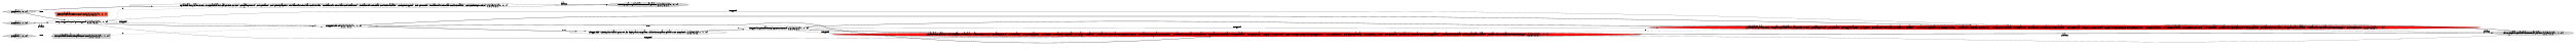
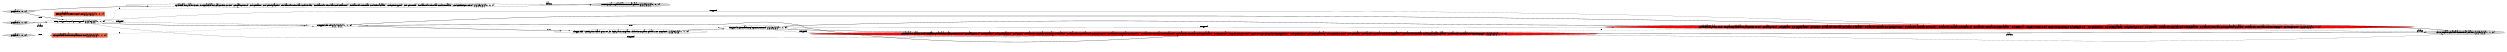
  digraph {
    rankdir=LR
    node [fillcolor=white shape=ellipse style=filled]
    edge [style=bold]
    n1 [label="osTypeId == null@@@4@@@['1', '1', '0']" shape=diamond]
    n2 [fillcolor=red label="UploadParams params = new TemplateUploadParams(CallContext.current().getCallingUserId(),cmd.getName(),cmd.getDisplayText(),cmd.getBits(),BooleanUtils.toBoolean(cmd.isPasswordEnabled()),BooleanUtils.toBoolean(cmd.getRequiresHvm()),BooleanUtils.toBoolean(cmd.isPublic()),BooleanUtils.toBoolean(cmd.isFeatured()),BooleanUtils.toBoolean(cmd.isExtractable()),cmd.getFormat(),osTypeId,cmd.getZoneId(),HypervisorType.getType(cmd.getHypervisor()),cmd.getChecksum(),cmd.getTemplateTag(),cmd.getEntityOwnerId(),cmd.getDetails(),BooleanUtils.toBoolean(cmd.isSshKeyEnabled()),BooleanUtils.toBoolean(cmd.isDynamicallyScalable()),BooleanUtils.toBoolean(cmd.isRoutingType()),cmd.isDeployAsIs())@@@8@@@['0', '1', '0']"]
    n3 [fillcolor=red label="UploadParams params = new TemplateUploadParams(CallContext.current().getCallingUserId(),cmd.getName(),cmd.getDisplayText(),cmd.getBits(),BooleanUtils.toBoolean(cmd.isPasswordEnabled()),BooleanUtils.toBoolean(cmd.getRequiresHvm()),BooleanUtils.toBoolean(cmd.isPublic()),BooleanUtils.toBoolean(cmd.isFeatured()),BooleanUtils.toBoolean(cmd.isExtractable()),cmd.getFormat(),osTypeId,cmd.getZoneId(),HypervisorType.getType(cmd.getHypervisor()),cmd.getChecksum(),cmd.getTemplateTag(),cmd.getEntityOwnerId(),cmd.getDetails(),BooleanUtils.toBoolean(cmd.isSshKeyEnabled()),BooleanUtils.toBoolean(cmd.isDynamicallyScalable()),BooleanUtils.toBoolean(cmd.isRoutingType()))@@@8@@@['1', '0', '0']"]
    n4 [label="s_logger.info(\"Setting the default guest OS for deploy-as-is templates while the template upload is not completed\")@@@5@@@['1', '1', '0']"]
    n5 [label="osTypeId = getDefaultDeployAsIsGuestOsId()@@@6@@@['1', '1', '0']"]
    n6 [fillcolor=lightgray label="return prepareUploadParamsInternal(params)@@@9@@@['1', '1', '0']"]
    n7 [fillcolor=lightgray label="prepare['0', '1', '0']" shape=diamond]
    n8 [label="Long osTypeId = cmd.getOsTypeId()@@@3@@@['1', '1', '0']"]
-   n9 [fillcolor=lightgray label="GetUploadParamsForTemplateCmd cmd@@@2@@@['1', '1', '0']" shape=box]
+   n9 [fillcolor=tomato label="GetUploadParamsForTemplateCmd cmd@@@2@@@['1', '1', '0']" shape=box]
    n10 [label="UploadParams params = new IsoUploadParams(CallContext.current().getCallingUserId(),cmd.getName(),cmd.getDisplayText(),BooleanUtils.toBoolean(cmd.isPublic()),BooleanUtils.toBoolean(cmd.isFeatured()),BooleanUtils.toBoolean(cmd.isExtractable()),cmd.getOsTypeId(),cmd.getZoneId(),BooleanUtils.toBoolean(cmd.isBootable()),cmd.getEntityOwnerId())@@@3@@@['0', '0', '1']"]
    n11 [fillcolor=lightgray label="return prepareUploadParamsInternal(params)@@@4@@@['0', '0', '1']"]
    n12 [fillcolor=lightgray label="prepare['1', '0', '0']" shape=diamond]
    n13 [fillcolor=tomato label="GetUploadParamsForIsoCmd cmd@@@2@@@['0', '0', '1']" shape=box]
    n14 [fillcolor=lightgray label="prepare['0', '0', '1']" shape=diamond]
    n1 -> n2
    n1 -> n3
    n1 -> n4 [label=true style=dotted]
    n1 -> n4
    n1 -> n5 [label=true style=dotted]
    n2 -> n6
    n2 -> n6 [label=params style=solid]
    n3 -> n2 [label=0 style=dashed]
    n3 -> n6
    n3 -> n6 [label=params style=solid]
    n4 -> n5
    n5 -> n2
    n5 -> n2 [label=osTypeId style=solid]
    n5 -> n3
    n5 -> n3 [label=osTypeId style=solid]
    n7 -> n8
    n7 -> n9 [label=params style=dotted]
    n8 -> n1
    n8 -> n1 [label=osTypeId style=solid]
    n8 -> n2 [label=osTypeId style=solid]
    n8 -> n3 [label=osTypeId style=solid]
    n8 -> n10 [label=0 style=dashed]
    n9 -> n1 [label=0 style=dashed]
    n10 -> n11 [label=params style=solid]
    n10 -> n11
    n12 -> n9 [label=true style=dotted]
    n14 -> n8
    n14 -> n10
-   n14 -> n13 [label=true style=dotted]
+   n7 -> n13 [label=true style=dotted]
  }
